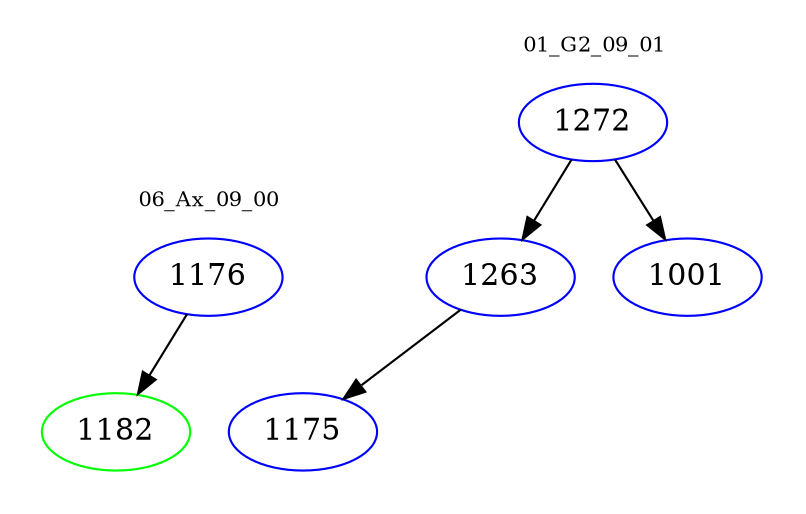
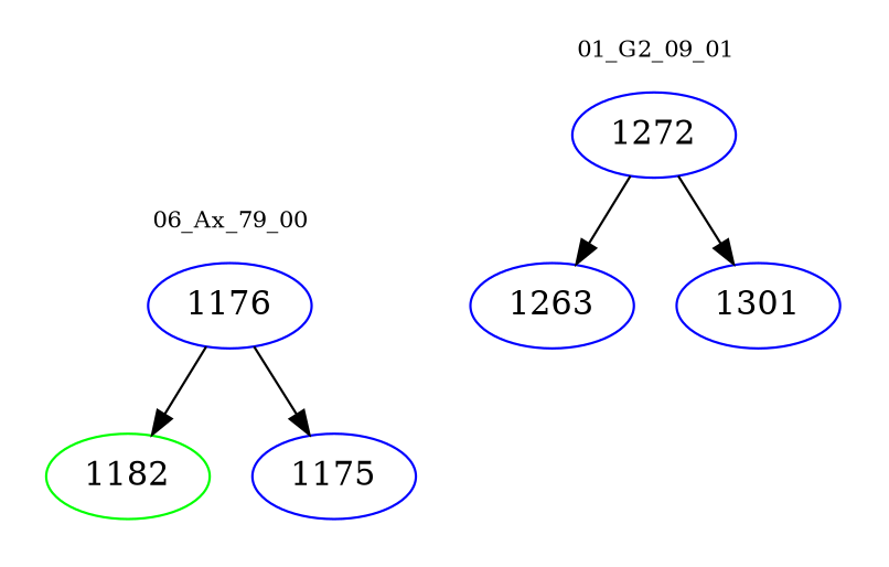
  digraph {
    node [color=blue]
    edge [color=black]
    n1 [label=1176]
    n2 [label=1175]
    n3 [color=green label=1182]
    n4 [label=1272]
    n5 [label=1263]
-   n6 [label=1001]
+   n6 [label=1301]
    subgraph cluster_1 {
      color=white
      fontsize=10
-     label="06_Ax_09_00"
+     label="06_Ax_79_00"
      n1
      n2
      n3
    }
    subgraph cluster_2 {
      color=white
      fontsize=10
      label="01_G2_09_01"
      n4
      n5
      n6
    }
-   n5 -> n2
+   n1 -> n2
    n1 -> n3
    n4 -> n5
    n4 -> n6
  }
